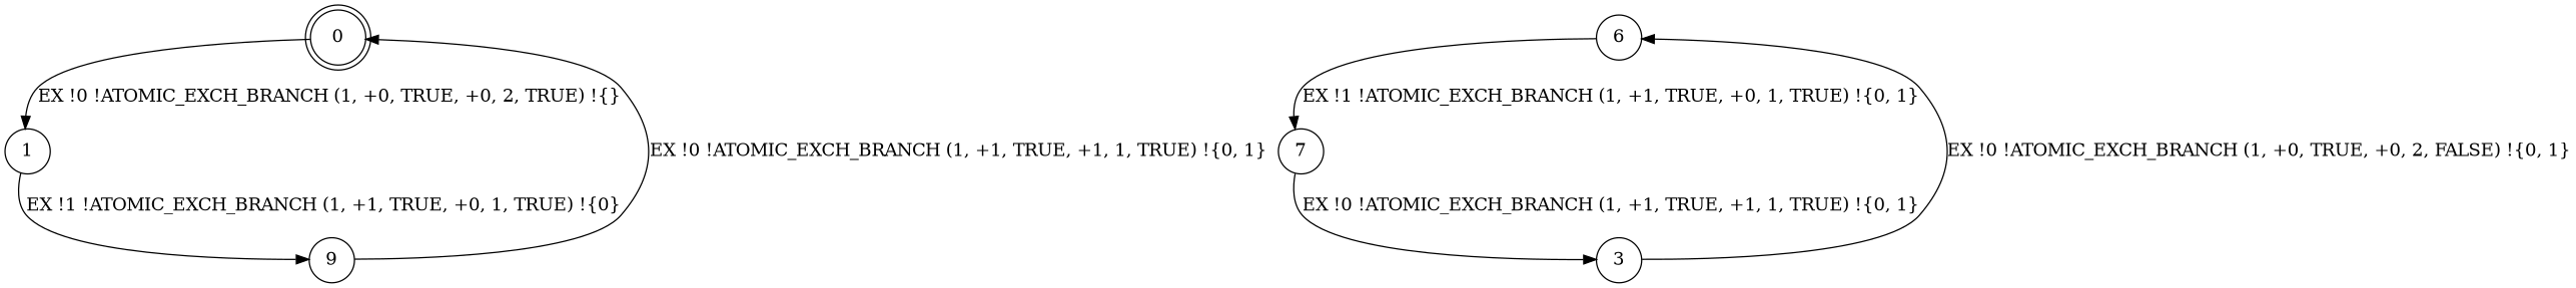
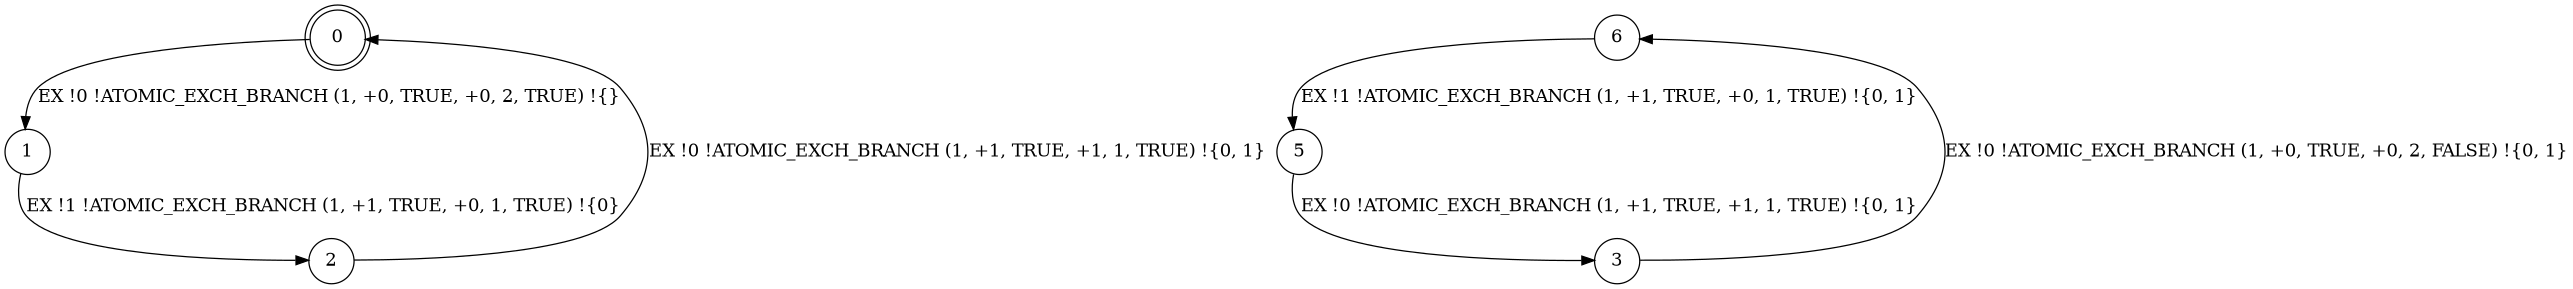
  digraph {
    node [shape=circle]
    0 [peripheries=2]
    1
-   2 [label=9]
+   2
    n4 [label=6]
    3
-   5 [label=7]
+   5
    0 -> 1 [label="EX !0 !ATOMIC_EXCH_BRANCH (1, +0, TRUE, +0, 2, TRUE) !{}"]
    1 -> 2 [label="EX !1 !ATOMIC_EXCH_BRANCH (1, +1, TRUE, +0, 1, TRUE) !{0}"]
    2 -> 0 [label="EX !0 !ATOMIC_EXCH_BRANCH (1, +1, TRUE, +1, 1, TRUE) !{0, 1}"]
    n4 -> 5 [label="EX !1 !ATOMIC_EXCH_BRANCH (1, +1, TRUE, +0, 1, TRUE) !{0, 1}"]
    3 -> n4 [label="EX !0 !ATOMIC_EXCH_BRANCH (1, +0, TRUE, +0, 2, FALSE) !{0, 1}"]
    5 -> 3 [label="EX !0 !ATOMIC_EXCH_BRANCH (1, +1, TRUE, +1, 1, TRUE) !{0, 1}"]
  }
